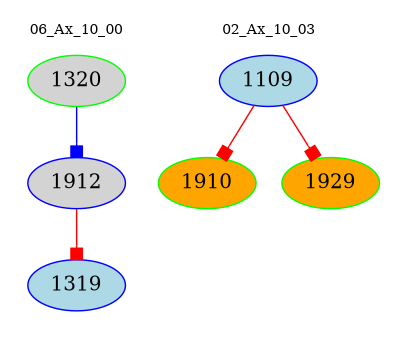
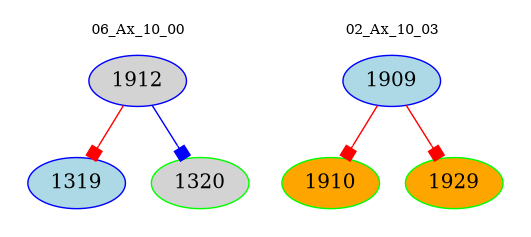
  digraph {
    node [color=blue fillcolor=lightgrey style=filled]
    edge [arrowhead=box color=red]
    n1 [label=1912]
    n2 [fillcolor=lightblue label=1319]
    n3 [color=green label=1320]
-   n4 [fillcolor=lightblue label=1109]
+   n4 [fillcolor=lightblue label=1909]
    n5 [color=green fillcolor=orange label=1910]
    n6 [color=green fillcolor=orange label=1929]
    subgraph cluster_1 {
      color=white
      fontsize=10
      label="06_Ax_10_00"
      n1
      n2
      n3
    }
    subgraph cluster_2 {
      color=white
      fontsize=10
      label="02_Ax_10_03"
      n4
      n5
      n6
    }
    n1 -> n2
-   n3 -> n1 [color=blue]
+   n1 -> n3 [color=blue]
    n4 -> n5
    n4 -> n6
  }
